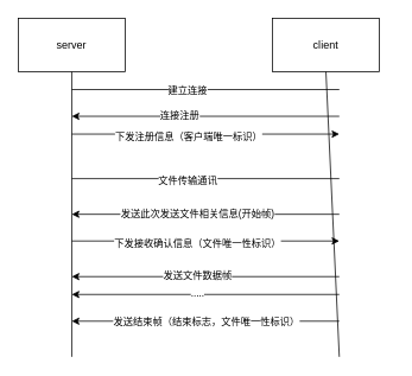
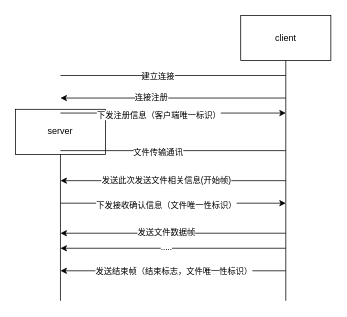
  <mxCell id="0" />
  <mxCell id="1" parent="0" />
- <mxCell id="2" value="server" style="rounded=0;whiteSpace=wrap;html=1;" parent="1" vertex="1"><mxGeometry x="20" y="20" width="120" height="60" as="geometry" /></mxCell>
- <mxCell id="3" value="client" style="rounded=0;whiteSpace=wrap;html=1;" parent="1" vertex="1"><mxGeometry x="305" y="20" width="120" height="60" as="geometry" /></mxCell>
+ <mxCell id="2" value="server" style="rounded=0;whiteSpace=wrap;html=1;" parent="1" vertex="1"><mxGeometry x="20" y="145" width="120" height="60" as="geometry" /></mxCell>
+ <mxCell id="3" value="client" style="rounded=0;whiteSpace=wrap;html=1;" parent="1" vertex="1"><mxGeometry x="320" y="20" width="120" height="60" as="geometry" /></mxCell>
  <mxCell id="4" value="" style="endArrow=none;html=1;rounded=0;entryX=0.5;entryY=1;entryDx=0;entryDy=0;" parent="1" target="2" edge="1"><mxGeometry width="50" height="50" relative="1" as="geometry"><mxPoint x="80" y="400" as="sourcePoint" /><mxPoint x="79.71" y="100" as="targetPoint" /></mxGeometry></mxCell>
  <mxCell id="5" value="" style="endArrow=none;html=1;rounded=0;entryX=0.5;entryY=1;entryDx=0;entryDy=0;" parent="1" target="3" edge="1"><mxGeometry width="50" height="50" relative="1" as="geometry"><mxPoint x="380" y="400" as="sourcePoint" /><mxPoint x="379.71" y="100" as="targetPoint" /></mxGeometry></mxCell>
  <mxCell id="6" value="" style="endArrow=classic;html=1;rounded=0;" parent="1" edge="1"><mxGeometry width="50" height="50" relative="1" as="geometry"><mxPoint x="380" y="130" as="sourcePoint" /><mxPoint x="80" y="130" as="targetPoint" /></mxGeometry></mxCell>
  <mxCell id="7" value="连接注册" style="edgeLabel;html=1;align=center;verticalAlign=middle;resizable=0;points=[];" parent="6" vertex="1" connectable="0"><mxGeometry x="0.345" y="-2" relative="1" as="geometry"><mxPoint x="22" as="offset" /></mxGeometry></mxCell>
  <mxCell id="8" value="" style="endArrow=classic;html=1;rounded=0;" parent="1" edge="1"><mxGeometry width="50" height="50" relative="1" as="geometry"><mxPoint x="80" y="150" as="sourcePoint" /><mxPoint x="380" y="150" as="targetPoint" /></mxGeometry></mxCell>
  <mxCell id="9" value="下发注册信息（客户端唯一标识）" style="edgeLabel;html=1;align=center;verticalAlign=middle;resizable=0;points=[];" parent="8" vertex="1" connectable="0"><mxGeometry x="0.345" y="-2" relative="1" as="geometry"><mxPoint x="-72" as="offset" /></mxGeometry></mxCell>
  <mxCell id="10" value="" style="endArrow=none;html=1;rounded=0;" parent="1" edge="1"><mxGeometry width="50" height="50" relative="1" as="geometry"><mxPoint x="80" y="200" as="sourcePoint" /><mxPoint x="380" y="200" as="targetPoint" /></mxGeometry></mxCell>
  <mxCell id="11" value="文件传输通讯" style="edgeLabel;html=1;align=center;verticalAlign=middle;resizable=0;points=[];" parent="10" vertex="1" connectable="0"><mxGeometry x="-0.143" y="-1" relative="1" as="geometry"><mxPoint as="offset" /></mxGeometry></mxCell>
  <mxCell id="12" value="" style="endArrow=none;html=1;rounded=0;" parent="1" edge="1"><mxGeometry width="50" height="50" relative="1" as="geometry"><mxPoint x="80" y="100" as="sourcePoint" /><mxPoint x="380" y="100" as="targetPoint" /></mxGeometry></mxCell>
  <mxCell id="13" value="建立连接" style="edgeLabel;html=1;align=center;verticalAlign=middle;resizable=0;points=[];" parent="12" vertex="1" connectable="0"><mxGeometry x="-0.143" y="-1" relative="1" as="geometry"><mxPoint y="-1" as="offset" /></mxGeometry></mxCell>
  <mxCell id="14" value="" style="endArrow=classic;html=1;rounded=0;" parent="1" edge="1"><mxGeometry width="50" height="50" relative="1" as="geometry"><mxPoint x="380" y="240" as="sourcePoint" /><mxPoint x="80" y="240" as="targetPoint" /></mxGeometry></mxCell>
  <mxCell id="15" value="发送此次发送文件相关信息(开始帧)" style="edgeLabel;html=1;align=center;verticalAlign=middle;resizable=0;points=[];" parent="14" vertex="1" connectable="0"><mxGeometry x="0.345" y="-2" relative="1" as="geometry"><mxPoint x="42" as="offset" /></mxGeometry></mxCell>
  <mxCell id="16" value="" style="endArrow=classic;html=1;rounded=0;" parent="1" edge="1"><mxGeometry width="50" height="50" relative="1" as="geometry"><mxPoint x="80" y="270" as="sourcePoint" /><mxPoint x="380" y="270" as="targetPoint" /></mxGeometry></mxCell>
  <mxCell id="17" value="下发接收确认信息（文件唯一性标识）" style="edgeLabel;html=1;align=center;verticalAlign=middle;resizable=0;points=[];" parent="16" vertex="1" connectable="0"><mxGeometry x="0.345" y="-2" relative="1" as="geometry"><mxPoint x="-62" as="offset" /></mxGeometry></mxCell>
  <mxCell id="18" value="" style="endArrow=classic;html=1;rounded=0;" parent="1" edge="1"><mxGeometry width="50" height="50" relative="1" as="geometry"><mxPoint x="380" y="310" as="sourcePoint" /><mxPoint x="80" y="310" as="targetPoint" /><Array as="points"><mxPoint x="230" y="310" /></Array></mxGeometry></mxCell>
  <mxCell id="19" value="发送文件数据帧" style="edgeLabel;html=1;align=center;verticalAlign=middle;resizable=0;points=[];" parent="18" vertex="1" connectable="0"><mxGeometry x="0.345" y="-2" relative="1" as="geometry"><mxPoint x="42" as="offset" /></mxGeometry></mxCell>
  <mxCell id="20" value="" style="endArrow=classic;html=1;rounded=0;" parent="1" edge="1"><mxGeometry width="50" height="50" relative="1" as="geometry"><mxPoint x="380" y="360" as="sourcePoint" /><mxPoint x="80" y="360" as="targetPoint" /></mxGeometry></mxCell>
  <mxCell id="21" value="发送结束帧（结束标志，文件唯一性标识）" style="edgeLabel;html=1;align=center;verticalAlign=middle;resizable=0;points=[];" parent="20" vertex="1" connectable="0"><mxGeometry x="0.345" y="-2" relative="1" as="geometry"><mxPoint x="52" y="2" as="offset" /></mxGeometry></mxCell>
  <mxCell id="22" value="" style="endArrow=classic;html=1;rounded=0;" parent="1" edge="1"><mxGeometry width="50" height="50" relative="1" as="geometry"><mxPoint x="380" y="330" as="sourcePoint" /><mxPoint x="80" y="330" as="targetPoint" /><Array as="points"><mxPoint x="230" y="330" /></Array></mxGeometry></mxCell>
  <mxCell id="23" value="....." style="edgeLabel;html=1;align=center;verticalAlign=middle;resizable=0;points=[];" parent="22" vertex="1" connectable="0"><mxGeometry x="0.345" y="-2" relative="1" as="geometry"><mxPoint x="42" as="offset" /></mxGeometry></mxCell>
